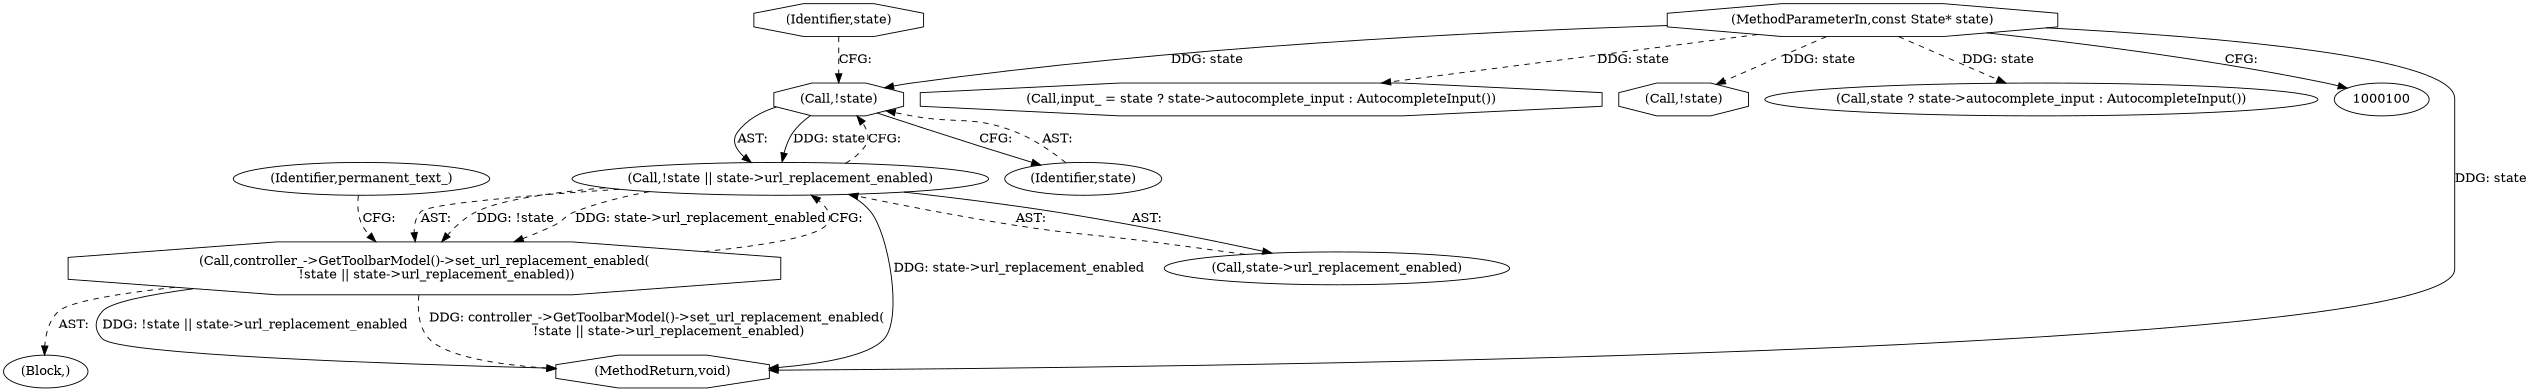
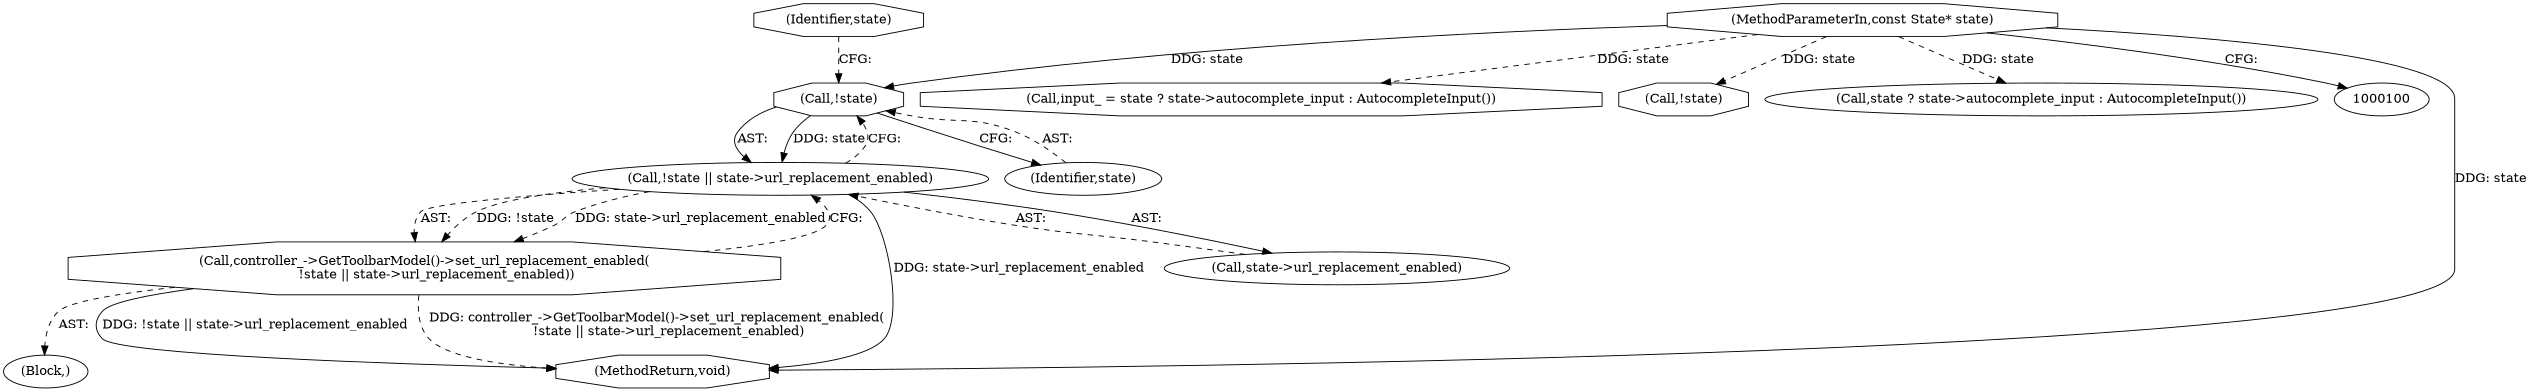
  digraph {
    node [shape=octagon]
    edge [style=dashed]
    n1 [label="(Call,!state)"]
    n2 [label="(Call,!state || state->url_replacement_enabled)" shape=ellipse]
    n3 [label="(Identifier,state)" shape=ellipse]
    n4 [label="(MethodReturn,void)"]
    n5 [label="(Call,controller_->GetToolbarModel()->set_url_replacement_enabled(\n      !state || state->url_replacement_enabled))"]
    n6 [label="(Call,state->url_replacement_enabled)" shape=ellipse]
    n7 [label="(MethodParameterIn,const State* state)"]
    n8 [label="(Call,input_ = state ? state->autocomplete_input : AutocompleteInput())"]
    n9 [label="(Call,!state)"]
    n10 [label="(Call,state ? state->autocomplete_input : AutocompleteInput())" shape=ellipse]
    1000100 [shape=ellipse]
    n12 [label="(Block,)" shape=ellipse]
-   n13 [label="(Identifier,permanent_text_)" shape=ellipse]
    n14 [label="(Identifier,state)"]
    n1 -> n2 [label="AST: " style=solid]
    n1 -> n2 [label="DDG: state" style=solid]
    n1 -> n3 [label="CFG: " style=solid]
    n2 -> n1 [label="CFG: "]
    n2 -> n4 [label="DDG: state->url_replacement_enabled" style=solid]
    n2 -> n5 [label="AST: "]
    n2 -> n5 [label="DDG: !state"]
    n2 -> n5 [label="DDG: state->url_replacement_enabled"]
    n2 -> n6 [label="AST: " style=solid]
    n3 -> n1 [label="AST: "]
    n5 -> n2 [label="CFG: "]
    n5 -> n4 [label="DDG: !state || state->url_replacement_enabled" style=solid]
    n5 -> n4 [label="DDG: controller_->GetToolbarModel()->set_url_replacement_enabled(\n      !state || state->url_replacement_enabled)"]
    n5 -> n12 [label="AST: "]
    n6 -> n2 [label="AST: "]
    n7 -> n1 [label="DDG: state" style=solid]
    n7 -> n4 [label="DDG: state" style=solid]
    n7 -> n8 [label="DDG: state"]
    n7 -> n9 [label="DDG: state"]
    n7 -> n10 [label="DDG: state"]
    n7 -> 1000100 [label="CFG: " style=solid]
-   n13 -> n5 [label="CFG: "]
    n14 -> n1 [label="CFG: "]
  }
